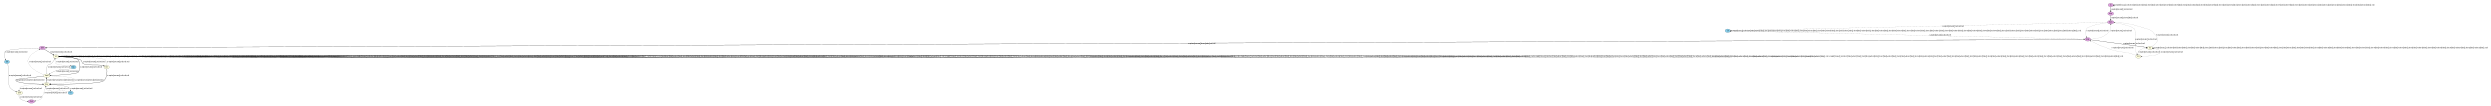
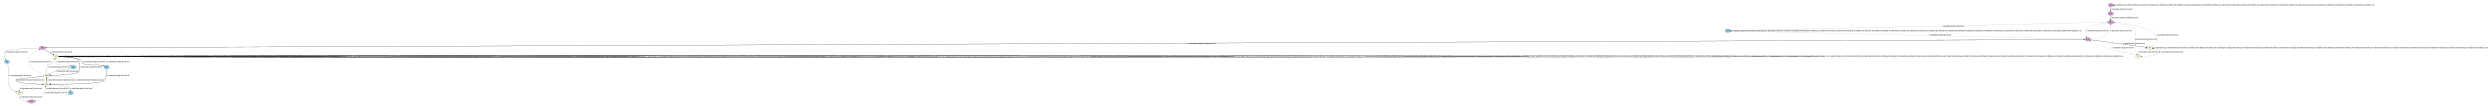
  digraph {
    fontname="Fira Sans"
    node [fillcolor=lightyellow fontname="Fira Sans" style=filled]
    edge [fontname="Fira Sans" style=dashed]
    n1 [fillcolor=plum label=b3]
    d42p [fillcolor=plum]
    d42m [fillcolor=plum]
    b59 [fillcolor=skyblue]
    d27p [fillcolor=plum]
    b58
    b57
    d27m [fillcolor=plum]
    b100
    b98 [fillcolor=skyblue]
    d9p [fillcolor=skyblue]
    d33m
-   b99
+   b99 [fillcolor=skyblue]
    d39m
    d33p
    b6 [fillcolor=skyblue]
    d40m [fillcolor=plum]
    n1 -> n1 [label="1-toggle[TOGGLE];/null/door0[false]:=!(door0[false]); door1[false]:=!(door1[false]); door4[false]:=!(door4[false]); door6[false]:=!(door6[false]); door9[false]:=!(door9[false]); door42[false]:=!(door42[false]); door12[false]:=!(door12[false]); door13[false]:=!(door13[false]); door14[false]:=!(door14[false]); door18[false]:=!(door18[false]); door23[false]:=!(door23[false]); door58[false]:=!(door58[false]); door27[false]:=!(door27[false]); /null" style=bold]
    n1 -> d42p [label="2-explore[EXPLORE];/null/null/null" style=bold]
    d42p -> d42m [label="3-explore[EXPLORE];/door42[false]/null/null" style=bold]
    d42m -> b59 [label="4-explore[EXPLORE];/null/null/null"]
    d42m -> d27p [label="15-explore[EXPLORE];/null/null/null"]
    d42m -> b58 [label="8-explore[EXPLORE];/null/null/null"]
    b59 -> b59 [label="5-toggle[TOGGLE];/null/door0[false]:=!(door0[false]); door1[false]:=!(door1[false]); door2[false]:=!(door2[false]); door3[false]:=!(door3[false]); door4[false]:=!(door4[false]); door5[false]:=!(door5[false]); door6[false]:=!(door6[false]); door7[false]:=!(door7[false]); door9[false]:=!(door9[false]); door11[false]:=!(door11[false]); door13[false]:=!(door13[false]); door14[false]:=!(door14[false]); door47[false]:=!(door47[false]); door48[false]:=!(door48[false]); door50[false]:=!(door50[false]); door19[false]:=!(door19[false]); door57[false]:=!(door57[false]); door27[false]:=!(door27[false]); /null"]
    b59 -> d27p [label="6-explore[EXPLORE];/null/null/null"]
    d27p -> d42m [label="7-explore[EXPLORE];/null/null/null"]
    d27p -> b57 [label="12-explore[EXPLORE];/null/null/null" style=bold]
    d27p -> d27m [label="16-explore[EXPLORE];/door27[false]/null/null" style=bold]
    b58 -> d27p [label="11-explore[EXPLORE];/null/null/null"]
    b58 -> b57 [label="9-explore[EXPLORE];/null/null/null"]
    b57 -> d42m [label="14-explore[EXPLORE];/null/null/null"]
    b57 -> b58 [label="10-explore[EXPLORE];/null/null/null"]
    b57 -> b57 [label="13-toggle[TOGGLE];/null/door0[false]:=!(door0[false]); door1[false]:=!(door1[false]); door33[false]:=!(door33[false]); door2[false]:=!(door2[false]); door34[false]:=!(door34[false]); door4[false]:=!(door4[false]); door5[false]:=!(door5[false]); door6[false]:=!(door6[false]); door38[false]:=!(door38[false]); door9[false]:=!(door9[false]); door11[false]:=!(door11[false]); door14[false]:=!(door14[false]); door17[false]:=!(door17[false]); door18[false]:=!(door18[false]); door19[false]:=!(door19[false]); door24[false]:=!(door24[false]); door27[false]:=!(door27[false]); /null" style=bold]
    d27m -> b100 [label="17-explore[EXPLORE];/null/null/null" style=bold]
    d27m -> b98 [label="21-explore[EXPLORE];/null/null/null" style=solid]
    b100 -> b100 [label="26-toggle[TOGGLE];/null/door1[false]:=!(door1[false]); door2[false]:=!(door2[false]); door3[false]:=!(door3[false]); door4[false]:=!(door4[false]); door36[false]:=!(door36[false]); door5[false]:=!(door5[false]); door6[false]:=!(door6[false]); door7[false]:=!(door7[false]); door39[false]:=!(door39[false]); door9[false]:=!(door9[false]); door10[false]:=!(door10[false]); door13[false]:=!(door13[false]); door49[false]:=!(door49[false]); door52[false]:=!(door52[false]); door22[false]:=!(door22[false]); /null"]
    b100 -> b100 [label="27-toggle[TOGGLE];/null/door1[false]:=!(door1[false]); door2[false]:=!(door2[false]); door3[false]:=!(door3[false]); door4[false]:=!(door4[false]); door36[false]:=!(door36[false]); door5[false]:=!(door5[false]); door6[false]:=!(door6[false]); door7[false]:=!(door7[false]); door39[false]:=!(door39[false]); door9[false]:=!(door9[false]); door10[false]:=!(door10[false]); door13[false]:=!(door13[false]); door49[false]:=!(door49[false]); door52[false]:=!(door52[false]); door22[false]:=!(door22[false]); /null" style=bold]
    b100 -> b100 [label="28-toggle[TOGGLE];/null/door1[false]:=!(door1[false]); door2[false]:=!(door2[false]); door3[false]:=!(door3[false]); door4[false]:=!(door4[false]); door36[false]:=!(door36[false]); door5[false]:=!(door5[false]); door6[false]:=!(door6[false]); door7[false]:=!(door7[false]); door39[false]:=!(door39[false]); door9[false]:=!(door9[false]); door10[false]:=!(door10[false]); door13[false]:=!(door13[false]); door49[false]:=!(door49[false]); door52[false]:=!(door52[false]); door22[false]:=!(door22[false]); /null" style=bold]
    b100 -> b100 [label="31-toggle[TOGGLE];/null/door1[false]:=!(door1[false]); door2[false]:=!(door2[false]); door3[false]:=!(door3[false]); door4[false]:=!(door4[false]); door36[false]:=!(door36[false]); door5[false]:=!(door5[false]); door6[false]:=!(door6[false]); door7[false]:=!(door7[false]); door39[false]:=!(door39[false]); door9[false]:=!(door9[false]); door10[false]:=!(door10[false]); door13[false]:=!(door13[false]); door49[false]:=!(door49[false]); door52[false]:=!(door52[false]); door22[false]:=!(door22[false]); /null" style=solid]
    b100 -> b100 [label="32-toggle[TOGGLE];/null/door1[false]:=!(door1[false]); door2[false]:=!(door2[false]); door3[false]:=!(door3[false]); door4[false]:=!(door4[false]); door36[false]:=!(door36[false]); door5[false]:=!(door5[false]); door6[false]:=!(door6[false]); door7[false]:=!(door7[false]); door39[false]:=!(door39[false]); door9[false]:=!(door9[false]); door10[false]:=!(door10[false]); door13[false]:=!(door13[false]); door49[false]:=!(door49[false]); door52[false]:=!(door52[false]); door22[false]:=!(door22[false]); /null" style=bold]
    b100 -> b100 [label="33-toggle[TOGGLE];/null/door1[false]:=!(door1[false]); door2[false]:=!(door2[false]); door3[false]:=!(door3[false]); door4[false]:=!(door4[false]); door36[false]:=!(door36[false]); door5[false]:=!(door5[false]); door6[false]:=!(door6[false]); door7[false]:=!(door7[false]); door39[false]:=!(door39[false]); door9[false]:=!(door9[false]); door10[false]:=!(door10[false]); door13[false]:=!(door13[false]); door49[false]:=!(door49[false]); door52[false]:=!(door52[false]); door22[false]:=!(door22[false]); /null" style=bold]
    b100 -> b100 [label="34-toggle[TOGGLE];/null/door1[false]:=!(door1[false]); door2[false]:=!(door2[false]); door3[false]:=!(door3[false]); door4[false]:=!(door4[false]); door36[false]:=!(door36[false]); door5[false]:=!(door5[false]); door6[false]:=!(door6[false]); door7[false]:=!(door7[false]); door39[false]:=!(door39[false]); door9[false]:=!(door9[false]); door10[false]:=!(door10[false]); door13[false]:=!(door13[false]); door49[false]:=!(door49[false]); door52[false]:=!(door52[false]); door22[false]:=!(door22[false]); /null" style=solid]
    b100 -> d9p [label="18-explore[EXPLORE];/null/null/null"]
    b100 -> d33m [label="35-explore[EXPLORE];/null/null/null" style=bold]
    b100 -> b99 [label="29-explore[EXPLORE];/null/null/null" style=bold]
    b98 -> d39m [label="22-explore[EXPLORE];/null/null/null" style=solid]
    d9p -> d33m [label="19-explore[EXPLORE];/null/null/null" style=solid]
    d33m -> d27m [label="20-explore[EXPLORE];/null/null/null"]
    d33m -> b100 [label="25-explore[EXPLORE];/null/null/null" style=solid]
    d33m -> d33p [label="23-explore[EXPLORE];/door33[false]/null/null"]
    d33m -> d33p [label="36-explore[EXPLORE];/door33[false]/null/null" style=bold]
    b99 -> b100 [label="30-explore[EXPLORE];/null/null/null"]
    b99 -> d33p [label="40-explore[EXPLORE];/null/null/null" style=bold]
    d39m -> d40m [label="42-explore[EXPLORE];/null/null/null" style=solid]
    d33p -> d33m [label="24-explore[EXPLORE];/door33[false]/null/null" style=bold]
    d33p -> d39m [label="41-explore[EXPLORE];/null/null/null"]
    d33p -> b6 [label="37-explore[EXPLORE];/null/null/null" style=solid]
    d33p -> d40m [label="39-explore[EXPLORE];/null/null/null"]
    b6 -> d33p [label="38-explore[EXPLORE];/null/null/null"]
  }
